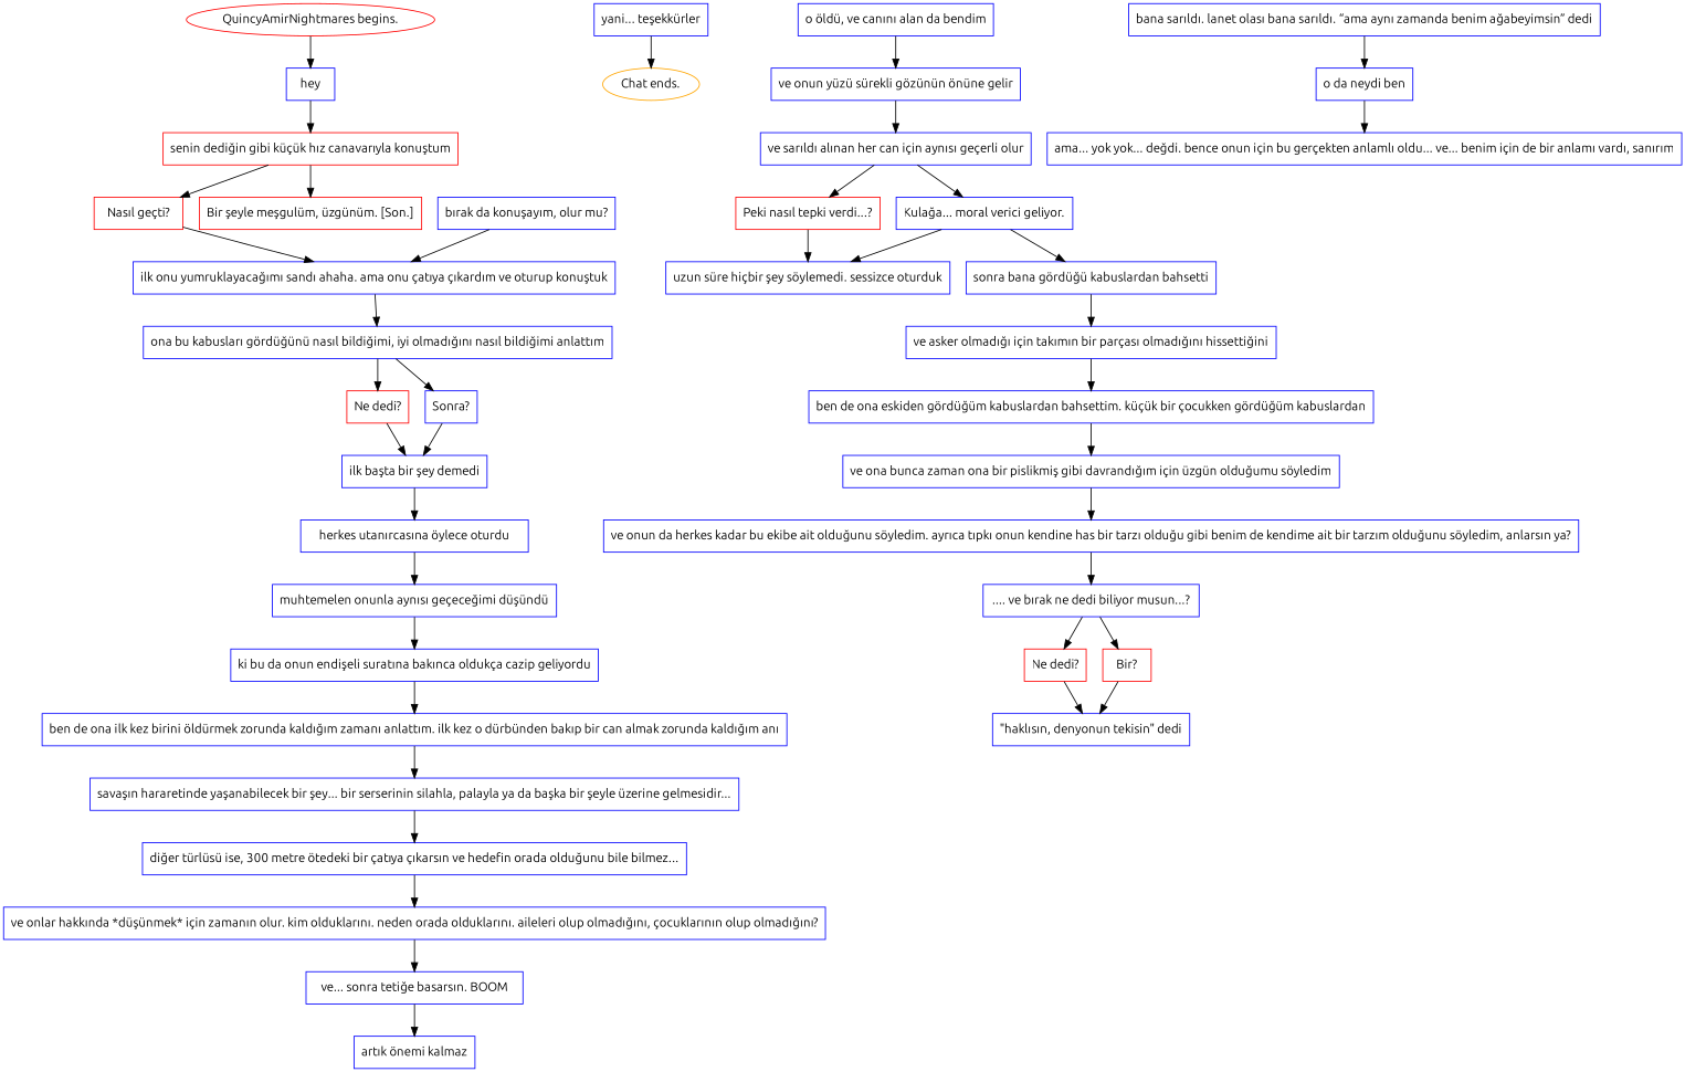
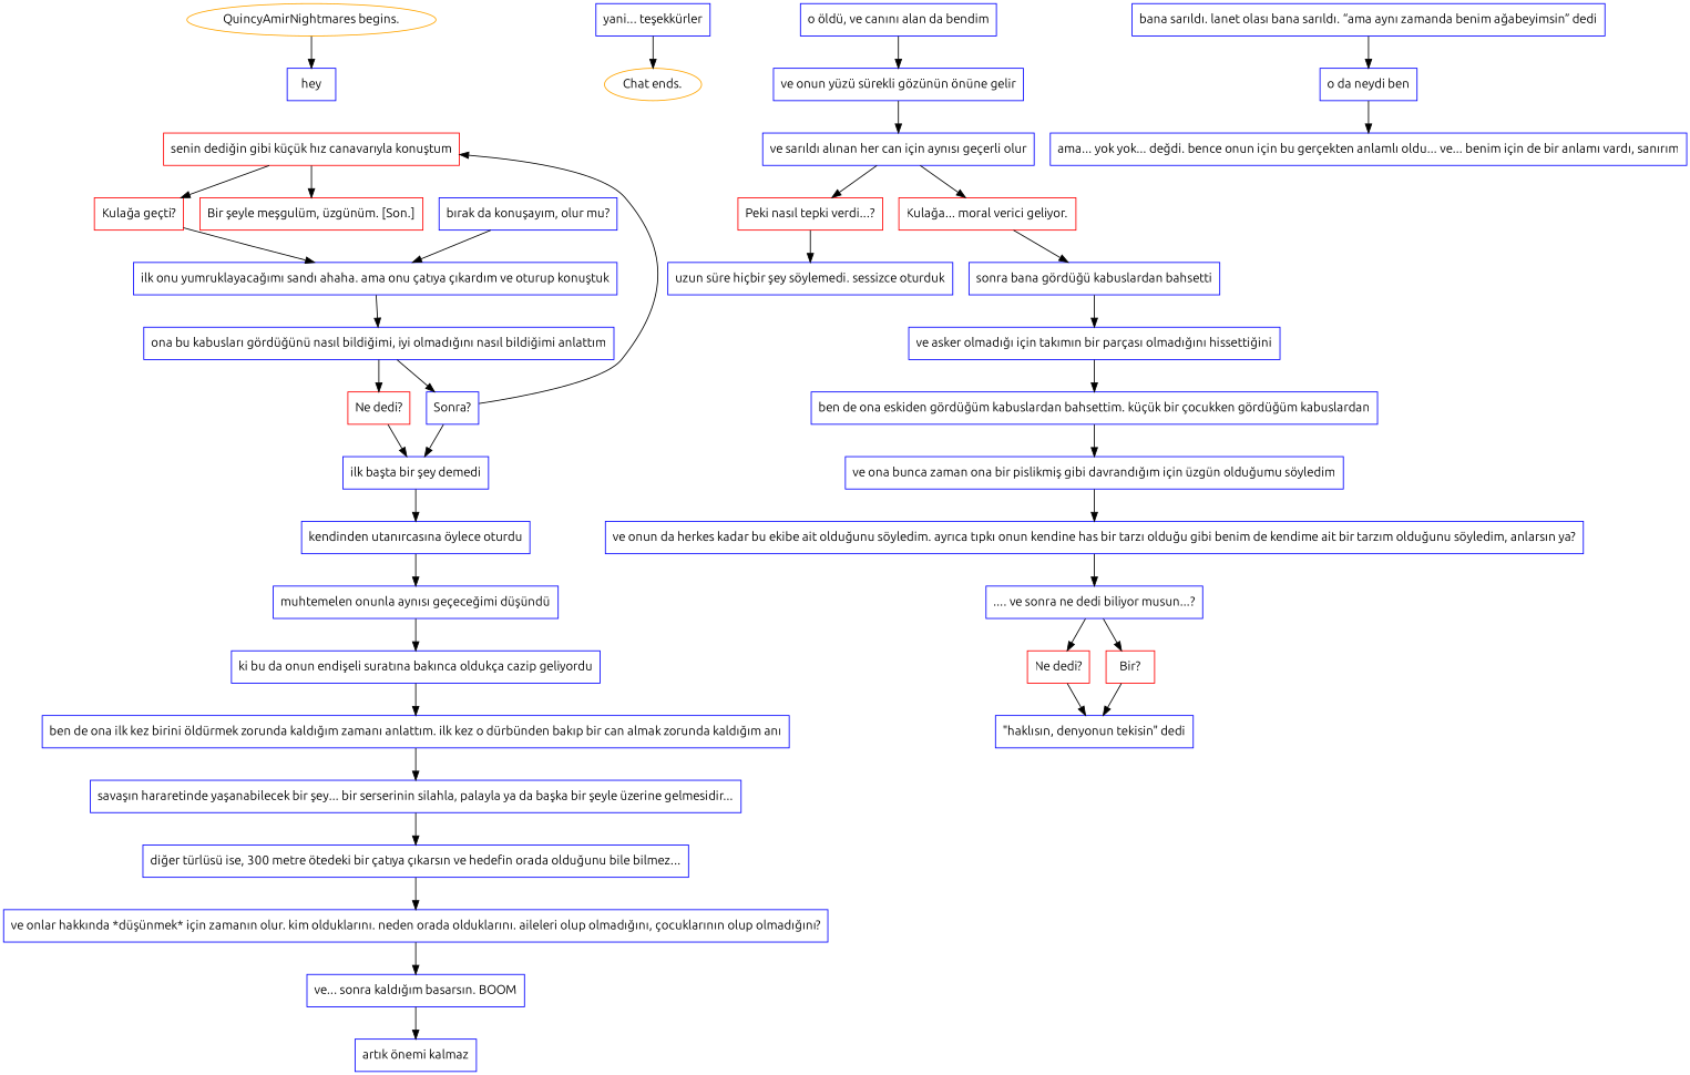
  digraph {
    fontname=Ubuntu
    node [color=blue fontname=Ubuntu shape=box]
    edge [fontname=Ubuntu]
-   "QuincyAmirNightmares begins." [color=red shape=""]
+   "QuincyAmirNightmares begins." [color=orange shape=""]
    n2 [label=hey]
    n3 [color=red label="senin dediğin gibi küçük hız canavarıyla konuştum"]
-   n4 [color=red label="Nasıl geçti?"]
+   n4 [color=red label="Kulağa geçti?"]
    n5 [color=red label="Bir şeyle meşgulüm, üzgünüm. [Son.]"]
    n6 [label="ilk onu yumruklayacağımı sandı ahaha. ama onu çatıya çıkardım ve oturup konuştuk"]
    n7 [label="ona bu kabusları gördüğünü nasıl bildiğimi, iyi olmadığını nasıl bildiğimi anlattım"]
    n8 [label="bırak da konuşayım, olur mu?"]
    "Chat ends." [color=orange shape=""]
    n10 [label="Sonra?"]
    n11 [color=red label="Ne dedi?"]
    n12 [label="ilk başta bir şey demedi"]
-   n13 [label="herkes utanırcasına öylece oturdu"]
+   n13 [label="kendinden utanırcasına öylece oturdu"]
    n14 [label="muhtemelen onunla aynısı geçeceğimi düşündü"]
    n15 [label="ki bu da onun endişeli suratına bakınca oldukça cazip geliyordu"]
    n16 [label="ben de ona ilk kez birini öldürmek zorunda kaldığım zamanı anlattım. ilk kez o dürbünden bakıp bir can almak zorunda kaldığım anı"]
    n17 [label="savaşın hararetinde yaşanabilecek bir şey... bir serserinin silahla, palayla ya da başka bir şeyle üzerine gelmesidir..."]
    n18 [label="diğer türlüsü ise, 300 metre ötedeki bir çatıya çıkarsın ve hedefin orada olduğunu bile bilmez..."]
    n19 [label="ve onlar hakkında *düşünmek* için zamanın olur. kim olduklarını. neden orada olduklarını. aileleri olup olmadığını, çocuklarının olup olmadığını?"]
-   n20 [label="ve... sonra tetiğe basarsın. BOOM"]
+   n20 [label="ve... sonra kaldığım basarsın. BOOM"]
    n21 [label="artık önemi kalmaz"]
    n22 [label="o öldü, ve canını alan da bendim"]
    n23 [label="ve onun yüzü sürekli gözünün önüne gelir"]
    n24 [label="ve sarıldı alınan her can için aynısı geçerli olur"]
    n25 [color=red label="Peki nasıl tepki verdi...?"]
-   n26 [label="Kulağa... moral verici geliyor."]
+   n26 [color=red label="Kulağa... moral verici geliyor."]
    n27 [label="uzun süre hiçbir şey söylemedi. sessizce oturduk"]
    n28 [label="sonra bana gördüğü kabuslardan bahsetti"]
    n29 [label="ve asker olmadığı için takımın bir parçası olmadığını hissettiğini"]
    n30 [label="ben de ona eskiden gördüğüm kabuslardan bahsettim. küçük bir çocukken gördüğüm kabuslardan"]
    n31 [label="ve ona bunca zaman ona bir pislikmiş gibi davrandığım için üzgün olduğumu söyledim"]
    n32 [label="ve onun da herkes kadar bu ekibe ait olduğunu söyledim. ayrıca tıpkı onun kendine has bir tarzı olduğu gibi benim de kendime ait bir tarzım olduğunu söyledim, anlarsın ya?"]
-   n33 [label=".... ve bırak ne dedi biliyor musun...?"]
+   n33 [label=".... ve sonra ne dedi biliyor musun...?"]
    n34 [color=red label="Ne dedi?"]
    n35 [color=red label="Bir?"]
    n36 [label="\"haklısın, denyonun tekisin\" dedi"]
    n37 [label="bana sarıldı. lanet olası bana sarıldı. “ama aynı zamanda benim ağabeyimsin” dedi"]
    n38 [label="o da neydi ben"]
    n39 [label="ama... yok yok... değdi. bence onun için bu gerçekten anlamlı oldu... ve... benim için de bir anlamı vardı, sanırım"]
    n40 [label="yani... teşekkürler"]
    "QuincyAmirNightmares begins." -> n2
-   n2 -> n3
+   n10 -> n3
    n3 -> n4
    n3 -> n5
    n4 -> n6
    n6 -> n7
    n7 -> n10
    n7 -> n11
    n8 -> n6
    n10 -> n12
    n11 -> n12
    n12 -> n13
    n13 -> n14
    n14 -> n15
    n15 -> n16
    n16 -> n17
    n17 -> n18
    n18 -> n19
    n19 -> n20
    n20 -> n21
    n22 -> n23
    n23 -> n24
    n24 -> n25
    n24 -> n26
    n25 -> n27
-   n26 -> n27
    n26 -> n28
    n28 -> n29
    n29 -> n30
    n30 -> n31
    n31 -> n32
    n32 -> n33
    n33 -> n34
    n33 -> n35
    n34 -> n36
    n35 -> n36
    n37 -> n38
    n38 -> n39
    n40 -> "Chat ends."
  }
